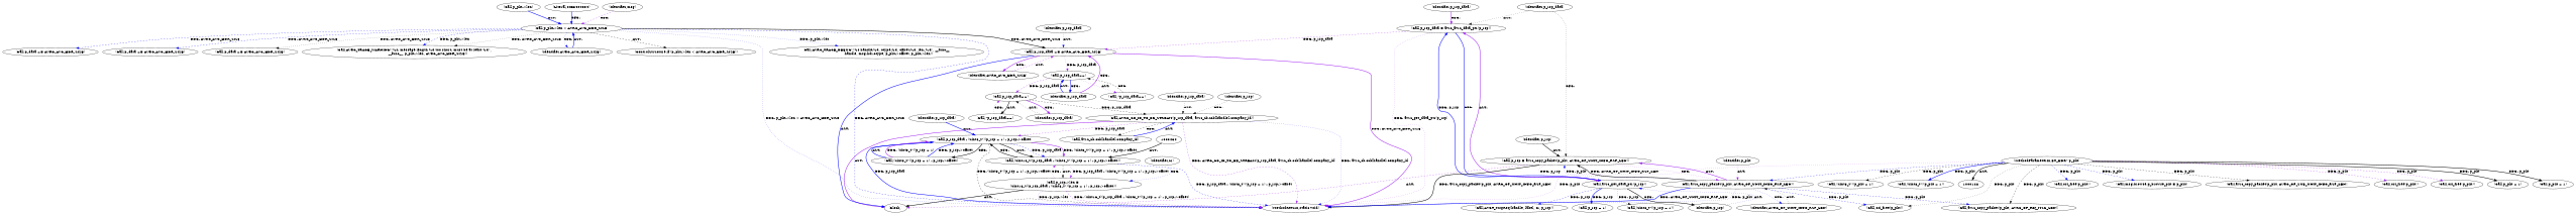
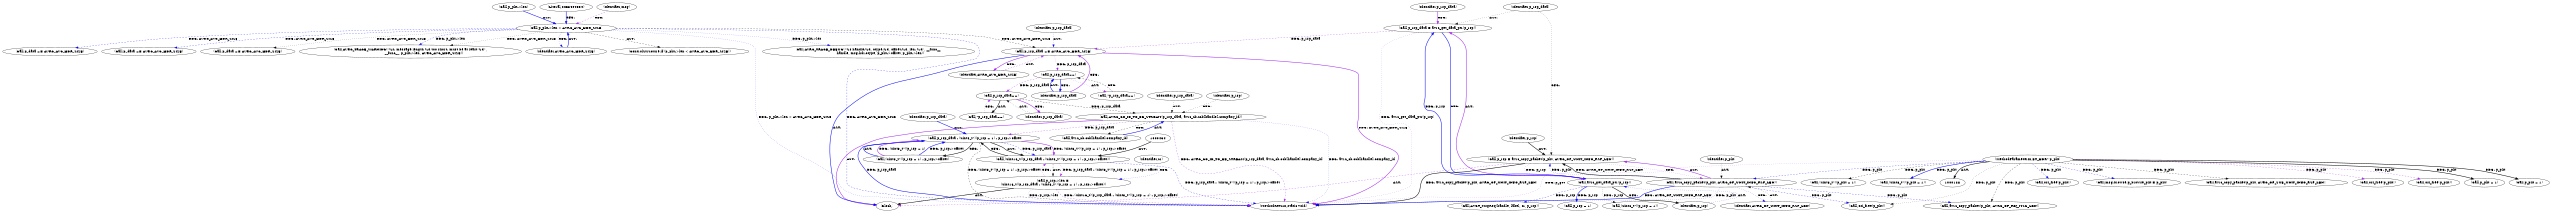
  digraph {
    edge [color=blue style=bold]
    n1 [label="(Call,AVRC_CO_ID_TO_BE_STREAM(p_rsp_data, avrc_cb.ccb[handle].company_id))"]
    n2 [label="(Call,p_rsp_data - (uint8_t*)(p_rsp + 1) - p_rsp->offset)"]
    n3 [label="(Call,avrc_cb.ccb[handle].company_id)"]
    n4 [label="(Block,)"]
    n5 [label="(MethodReturn,static void)"]
    n6 [label="(Call,(uint16_t)(p_rsp_data - (uint8_t*)(p_rsp + 1) - p_rsp->offset))"]
    n7 [label="(Call,(uint8_t*)(p_rsp + 1) - p_rsp->offset)"]
    n8 [label="(Call,p_rsp_data++)"]
    n9 [label="(Call,*p_rsp_data++)"]
    n10 [label="(Identifier,p_rsp_data)"]
    n11 [label="(Call,p_rsp_data++)"]
    n12 [label="(Identifier,p_rsp_data)"]
    n13 [label="(Call,*p_rsp_data++)"]
    n14 [label="(Call,p_rsp_data += AVRC_AVC_HDR_SIZE)"]
    n15 [label="(Identifier,AVRC_AVC_HDR_SIZE)"]
    n16 [label="(Call,p_pkt->len < AVRC_AVC_HDR_SIZE)"]
    n17 [label="(Call,AVRC_TRACE_DEBUG(\"%s handle:%d, ctype:%d, offset:%d, len: %d\", __func__,\n                      handle, msg.hdr.ctype, p_pkt->offset, p_pkt->len))"]
    n18 [label="(Call,p_data += AVRC_AVC_HDR_SIZE)"]
    n19 [label="(Call,p_data += AVRC_AVC_HDR_SIZE)"]
    n20 [label="(Call,p_data += AVRC_AVC_HDR_SIZE)"]
    n21 [label="(Call,AVRC_TRACE_WARNING(\"%s: message length %d too short: must be at least %d\",\n                         __func__, p_pkt->len, AVRC_AVC_HDR_SIZE))"]
    n22 [label="(Identifier,AVRC_AVC_HDR_SIZE)"]
    n23 [label="(ControlStructure,if (p_pkt->len < AVRC_AVC_HDR_SIZE))"]
-   n24 [label="(Call,p_rsp_data = avrc_avrc_data_ptr(p_rsp))"]
+   n24 [label="(Call,p_rsp_data = avrc_get_data_ptr(p_rsp))"]
    n25 [label="(Call,avrc_get_data_ptr(p_rsp))"]
    n26 [label="(Call,p_rsp + 1)"]
    n27 [label="(Call,(uint8_t*)(p_rsp + 1))"]
    n28 [label="(Identifier,p_rsp)"]
    n29 [label="(Call,AVCT_MsgReq(handle, label, cr, p_rsp))"]
    n30 [label="(Call,p_rsp = avrc_copy_packet(p_pkt, AVRC_OP_UNIT_INFO_RSP_LEN))"]
    n31 [label="(Call,avrc_copy_packet(p_pkt, AVRC_OP_UNIT_INFO_RSP_LEN))"]
    n32 [label="(Call,avrc_copy_packet(p_pkt, AVRC_OP_REJ_MSG_LEN))"]
    n33 [label="(Call,osi_free(p_pkt))"]
    n34 [label="(Identifier,AVRC_OP_UNIT_INFO_RSP_LEN)"]
    n35 [label="(MethodParameterIn,BT_HDR* p_pkt)"]
    n36 [label="(Call,osi_free(p_pkt))"]
    n37 [label="(Call,msg.browse.p_browse_pkt = p_pkt)"]
    n38 [label="(Call,avrc_copy_packet(p_pkt, AVRC_OP_SUB_UNIT_INFO_RSP_LEN))"]
    n39 [label="(Call,osi_free(p_pkt))"]
    n40 [label="(Call,osi_free(p_pkt))"]
    n41 [label="(Call,p_pkt + 1)"]
    n42 [label="(Call,p_pkt + 1)"]
    n43 [label="(Call,(uint8_t*)(p_pkt + 1))"]
    n44 [label="(Call,(uint8_t*)(p_pkt + 1))"]
    1000128
    n46 [label="(Call,p_rsp->len =\n (uint16_t)(p_rsp_data - (uint8_t*)(p_rsp + 1) - p_rsp->offset))"]
    n47 [label="(Identifier,p_rsp_data)"]
    n48 [label="(Identifier,p_rsp_data)"]
    n49 [label="(Identifier,p_rsp_data)"]
    n50 [label="(Identifier,cr)"]
    n51 [label="(Identifier,p_rsp_data)"]
    n52 [label="(Identifier,p_rsp)"]
    n53 [label="(Identifier,p_pkt)"]
    n54 [label="(Call,p_pkt->len)"]
    n55 [label="(Literal,0x534e4554)"]
    n56 [label="(Identifier,msg)"]
    n57 [label="(Identifier,p_rsp_data)"]
    n58 [label="(Identifier,p_rsp)"]
    1000434
    n1 -> n2 [color=purple label="DDG: p_rsp_data" style=dashed]
    n1 -> n3 [color=black label="CFG: " style=dashed]
    n1 -> n4 [color=purple label="AST: "]
    n1 -> n5 [color=purple label="DDG: AVRC_CO_ID_TO_BE_STREAM(p_rsp_data, avrc_cb.ccb[handle].company_id)" style=dashed]
    n1 -> n5 [label="DDG: avrc_cb.ccb[handle].company_id" style=dotted]
    n2 -> n5 [label="DDG: p_rsp_data"]
    n2 -> n5 [color=black label="DDG: (uint8_t*)(p_rsp + 1) - p_rsp->offset" style=dashed]
    n2 -> n6 [color=black label="AST: "]
    n2 -> n6 [label="DDG: p_rsp_data" style=dashed]
    n2 -> n6 [color=purple label="DDG: (uint8_t*)(p_rsp + 1) - p_rsp->offset"]
    n2 -> n7 [color=black label="CFG: "]
    n3 -> n1 [label="AST: "]
    n6 -> n2 [color=black label="CFG: "]
    n6 -> n5 [label="DDG: p_rsp_data - (uint8_t*)(p_rsp + 1) - p_rsp->offset" style=dashed]
    n6 -> n46 [color=black label="AST: " style=dashed]
    n6 -> n46 [color=purple label="DDG: p_rsp_data - (uint8_t*)(p_rsp + 1) - p_rsp->offset" style=dotted]
    n7 -> n2 [label="AST: "]
    n7 -> n2 [color=purple label="DDG: (uint8_t*)(p_rsp + 1)"]
    n7 -> n2 [label="DDG: p_rsp->offset"]
    n8 -> n1 [color=black label="DDG: p_rsp_data" style=dashed]
    n8 -> n9 [color=black label="AST: "]
    n8 -> n10 [color=purple label="CFG: "]
    n9 -> n8 [color=purple label="CFG: " style=dotted]
    n10 -> n8 [color=black label="AST: " style=dotted]
    n11 -> n8 [color=purple label="DDG: p_rsp_data" style=dashed]
    n11 -> n12 [label="CFG: "]
    n11 -> n13 [color=purple label="AST: " style=dotted]
    n12 -> n11 [label="AST: "]
    n12 -> n14 [color=purple label="CFG: "]
    n13 -> n11 [color=black label="CFG: " style=dashed]
    n14 -> n4 [label="AST: "]
    n14 -> n5 [color=purple label="DDG: AVRC_AVC_HDR_SIZE"]
    n14 -> n11 [color=purple label="DDG: p_rsp_data" style=dotted]
    n14 -> n15 [color=purple label="CFG: "]
    n15 -> n14 [color=purple label="AST: " style=dashed]
    n16 -> n5 [label="DDG: AVRC_AVC_HDR_SIZE" style=dashed]
    n16 -> n5 [label="DDG: p_pkt->len < AVRC_AVC_HDR_SIZE" style=dotted]
-   n16 -> n14 [color=black label="DDG: AVRC_AVC_HDR_SIZE"]
+   n16 -> n14 [color=black label="DDG: AVRC_AVC_HDR_SIZE" style=dashed]
    n16 -> n17 [label="DDG: p_pkt->len" style=dotted]
    n16 -> n18 [label="DDG: AVRC_AVC_HDR_SIZE" style=dashed]
    n16 -> n19 [label="DDG: AVRC_AVC_HDR_SIZE" style=dashed]
    n16 -> n20 [color=black label="DDG: AVRC_AVC_HDR_SIZE" style=dotted]
    n16 -> n21 [label="DDG: p_pkt->len" style=dashed]
    n16 -> n21 [color=black label="DDG: AVRC_AVC_HDR_SIZE" style=dotted]
    n16 -> n22 [label="CFG: " style=dotted]
    n16 -> n23 [color=black label="AST: " style=dashed]
    n22 -> n16 [label="AST: "]
    n24 -> n5 [color=purple label="DDG: avrc_get_data_ptr(p_rsp)" style=dotted]
    n24 -> n14 [color=purple label="DDG: p_rsp_data" style=dashed]
    n24 -> n25 [label="CFG: "]
    n25 -> n24 [color=purple label="AST: "]
    n25 -> n24 [label="DDG: p_rsp"]
    n25 -> n26 [label="DDG: p_rsp"]
    n25 -> n27 [color=black label="DDG: p_rsp" style=dotted]
    n25 -> n28 [color=black label="CFG: "]
    n25 -> n29 [label="DDG: p_rsp" style=dashed]
    n28 -> n25 [label="AST: " style=dotted]
    n30 -> n4 [color=purple label="AST: " style=dashed]
    n30 -> n5 [color=black label="DDG: avrc_copy_packet(p_pkt, AVRC_OP_UNIT_INFO_RSP_LEN)"]
    n30 -> n25 [color=purple label="DDG: p_rsp" style=dotted]
    n30 -> n31 [color=purple label="CFG: " style=dotted]
    n31 -> n5 [label="DDG: AVRC_OP_UNIT_INFO_RSP_LEN"]
    n31 -> n5 [label="DDG: p_pkt" style=dotted]
    n31 -> n30 [color=purple label="AST: "]
    n31 -> n30 [label="DDG: p_pkt" style=dotted]
    n31 -> n30 [color=black label="DDG: AVRC_OP_UNIT_INFO_RSP_LEN"]
    n31 -> n32 [label="DDG: p_pkt" style=dashed]
    n31 -> n33 [label="DDG: p_pkt" style=dashed]
    n31 -> n34 [label="CFG: " style=dotted]
    n34 -> n31 [color=black label="AST: " style=dotted]
-   n35 -> n5 [color=purple label="DDG: p_pkt" style=dotted]
+   n35 -> n5 [color=purple label="DDG: p_get" style=dotted]
    n35 -> n31 [label="DDG: p_pkt" style=dashed]
    n35 -> n32 [color=black label="DDG: p_pkt" style=dashed]
    n35 -> n33 [color=black label="DDG: p_pkt" style=dotted]
    n35 -> n36 [label="DDG: p_pkt" style=dashed]
    n35 -> n37 [label="DDG: p_pkt" style=dashed]
    n35 -> n38 [color=black label="DDG: p_pkt" style=dashed]
    n35 -> n39 [color=purple label="DDG: p_pkt" style=dashed]
    n35 -> n40 [color=purple label="DDG: p_pkt" style=dashed]
    n35 -> n41 [color=black label="DDG: p_pkt"]
    n35 -> n42 [color=black label="DDG: p_pkt"]
    n35 -> n43 [color=black label="DDG: p_pkt" style=dashed]
    n35 -> n44 [label="DDG: p_pkt"]
    n35 -> 1000128 [color=black label="AST: "]
    n46 -> n4 [color=black label="AST: "]
    n46 -> n5 [color=purple label="DDG: (uint16_t)(p_rsp_data - (uint8_t*)(p_rsp + 1) - p_rsp->offset)" style=dashed]
    n46 -> n5 [color=purple label="DDG: p_rsp->len" style=dotted]
    n46 -> n6 [color=purple label="CFG: " style=dotted]
    n47 -> n24 [color=purple label="CFG: "]
    n48 -> n14 [label="AST: " style=dotted]
    n49 -> n2 [label="AST: "]
    n50 -> n46 [label="CFG: " style=dotted]
    n51 -> n24 [color=black label="AST: " style=dotted]
    n51 -> n30 [color=black label="CFG: " style=dotted]
    n52 -> n1 [color=black label="CFG: " style=dotted]
-   n53 -> n31 [color=purple label="AST: " style=dotted]
+   n53 -> n31 [color=black label="AST: " style=dotted]
    n54 -> n16 [label="AST: "]
    n55 -> n16 [label="CFG: "]
    n56 -> n16 [color=purple label="CFG: " style=dashed]
    n57 -> n1 [color=black label="AST: " style=dotted]
    n58 -> n30 [color=black label="AST: "]
    1000434 -> n6 [color=black label="AST: "]
  }
